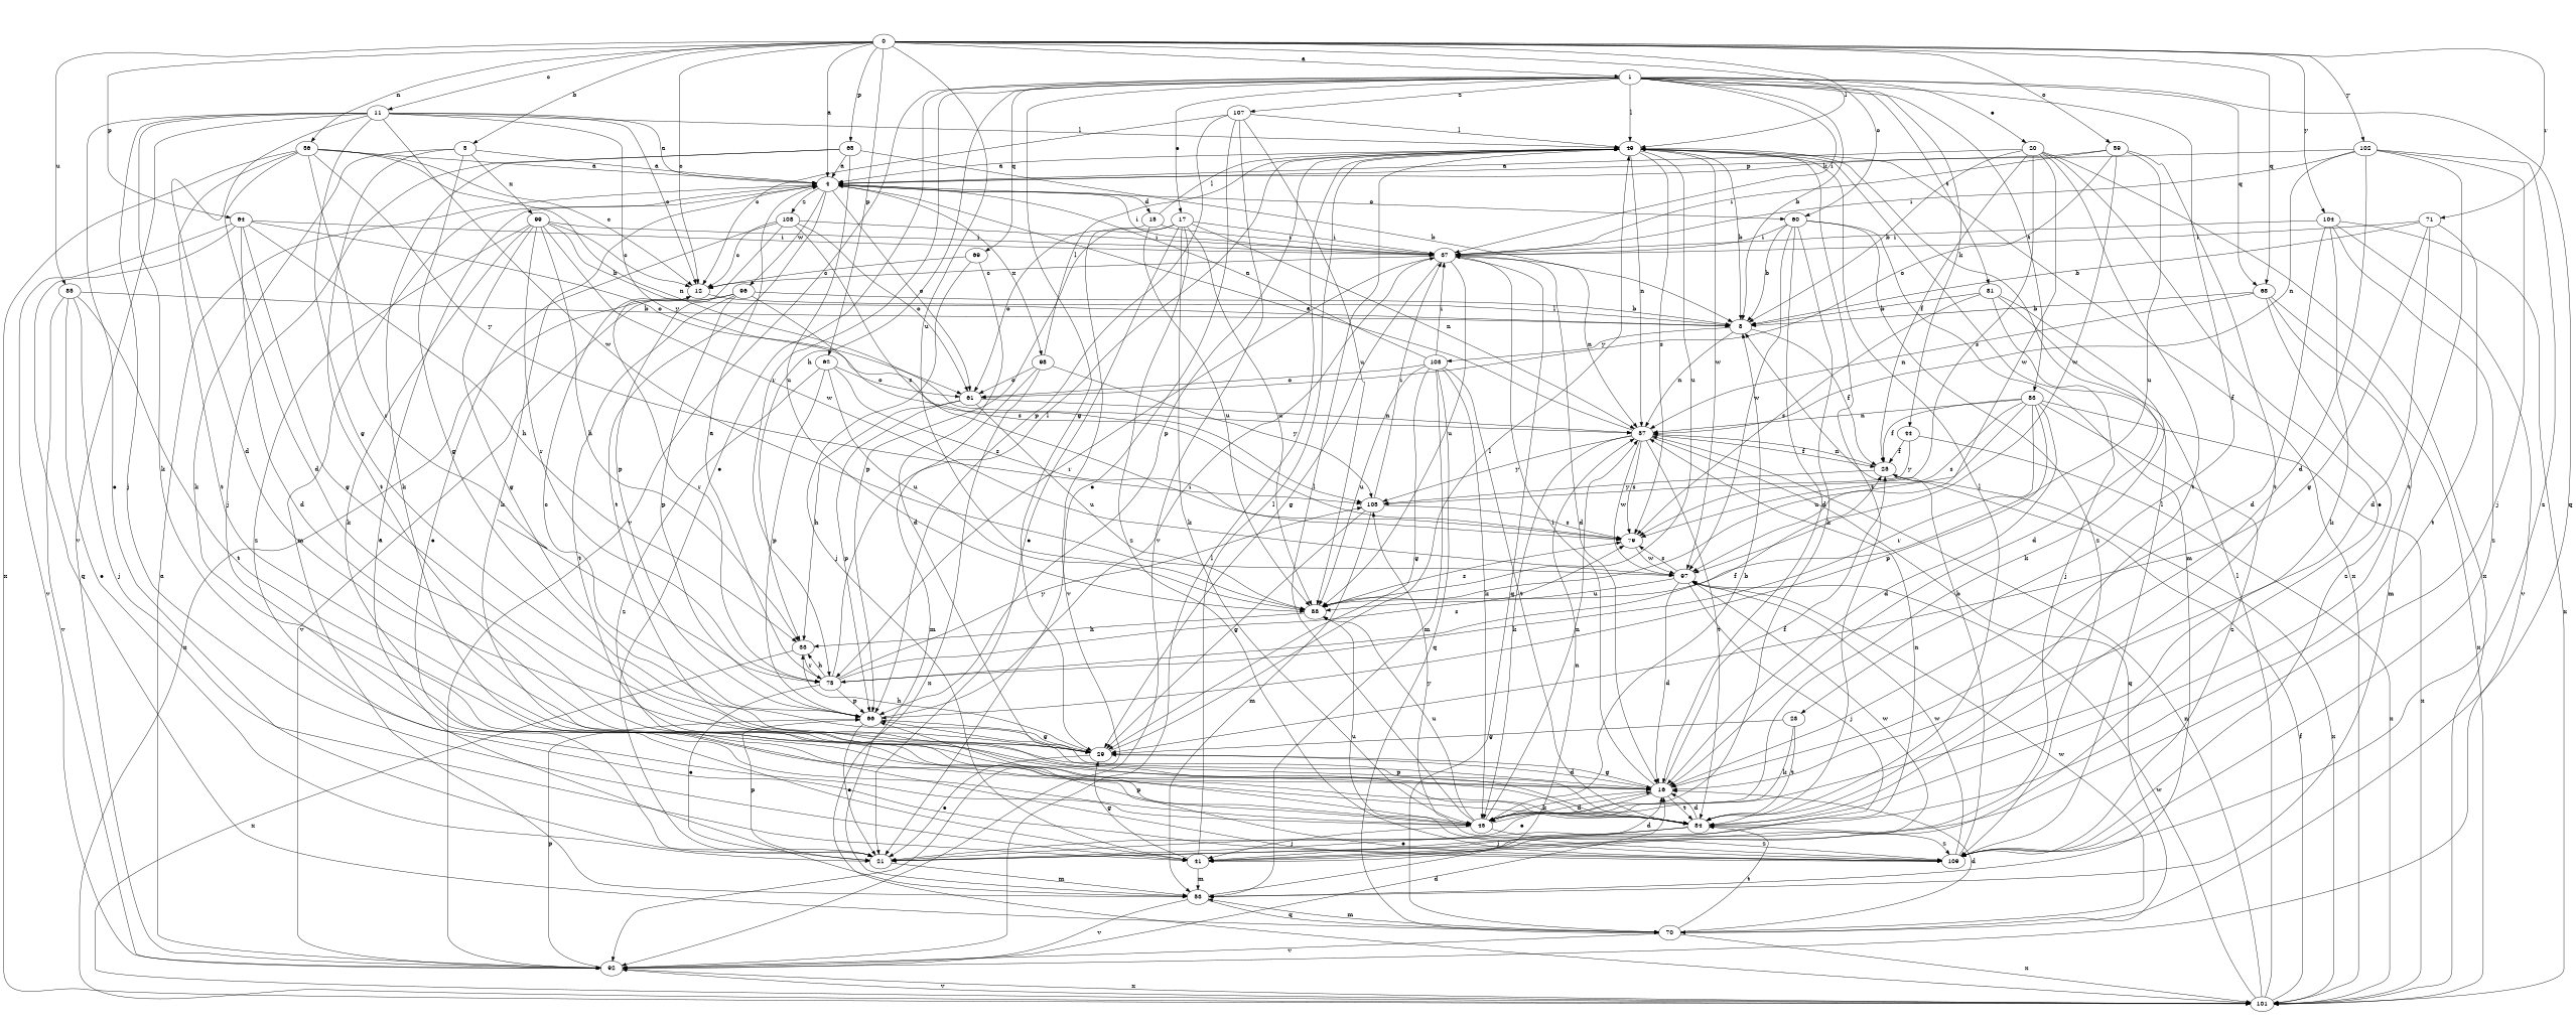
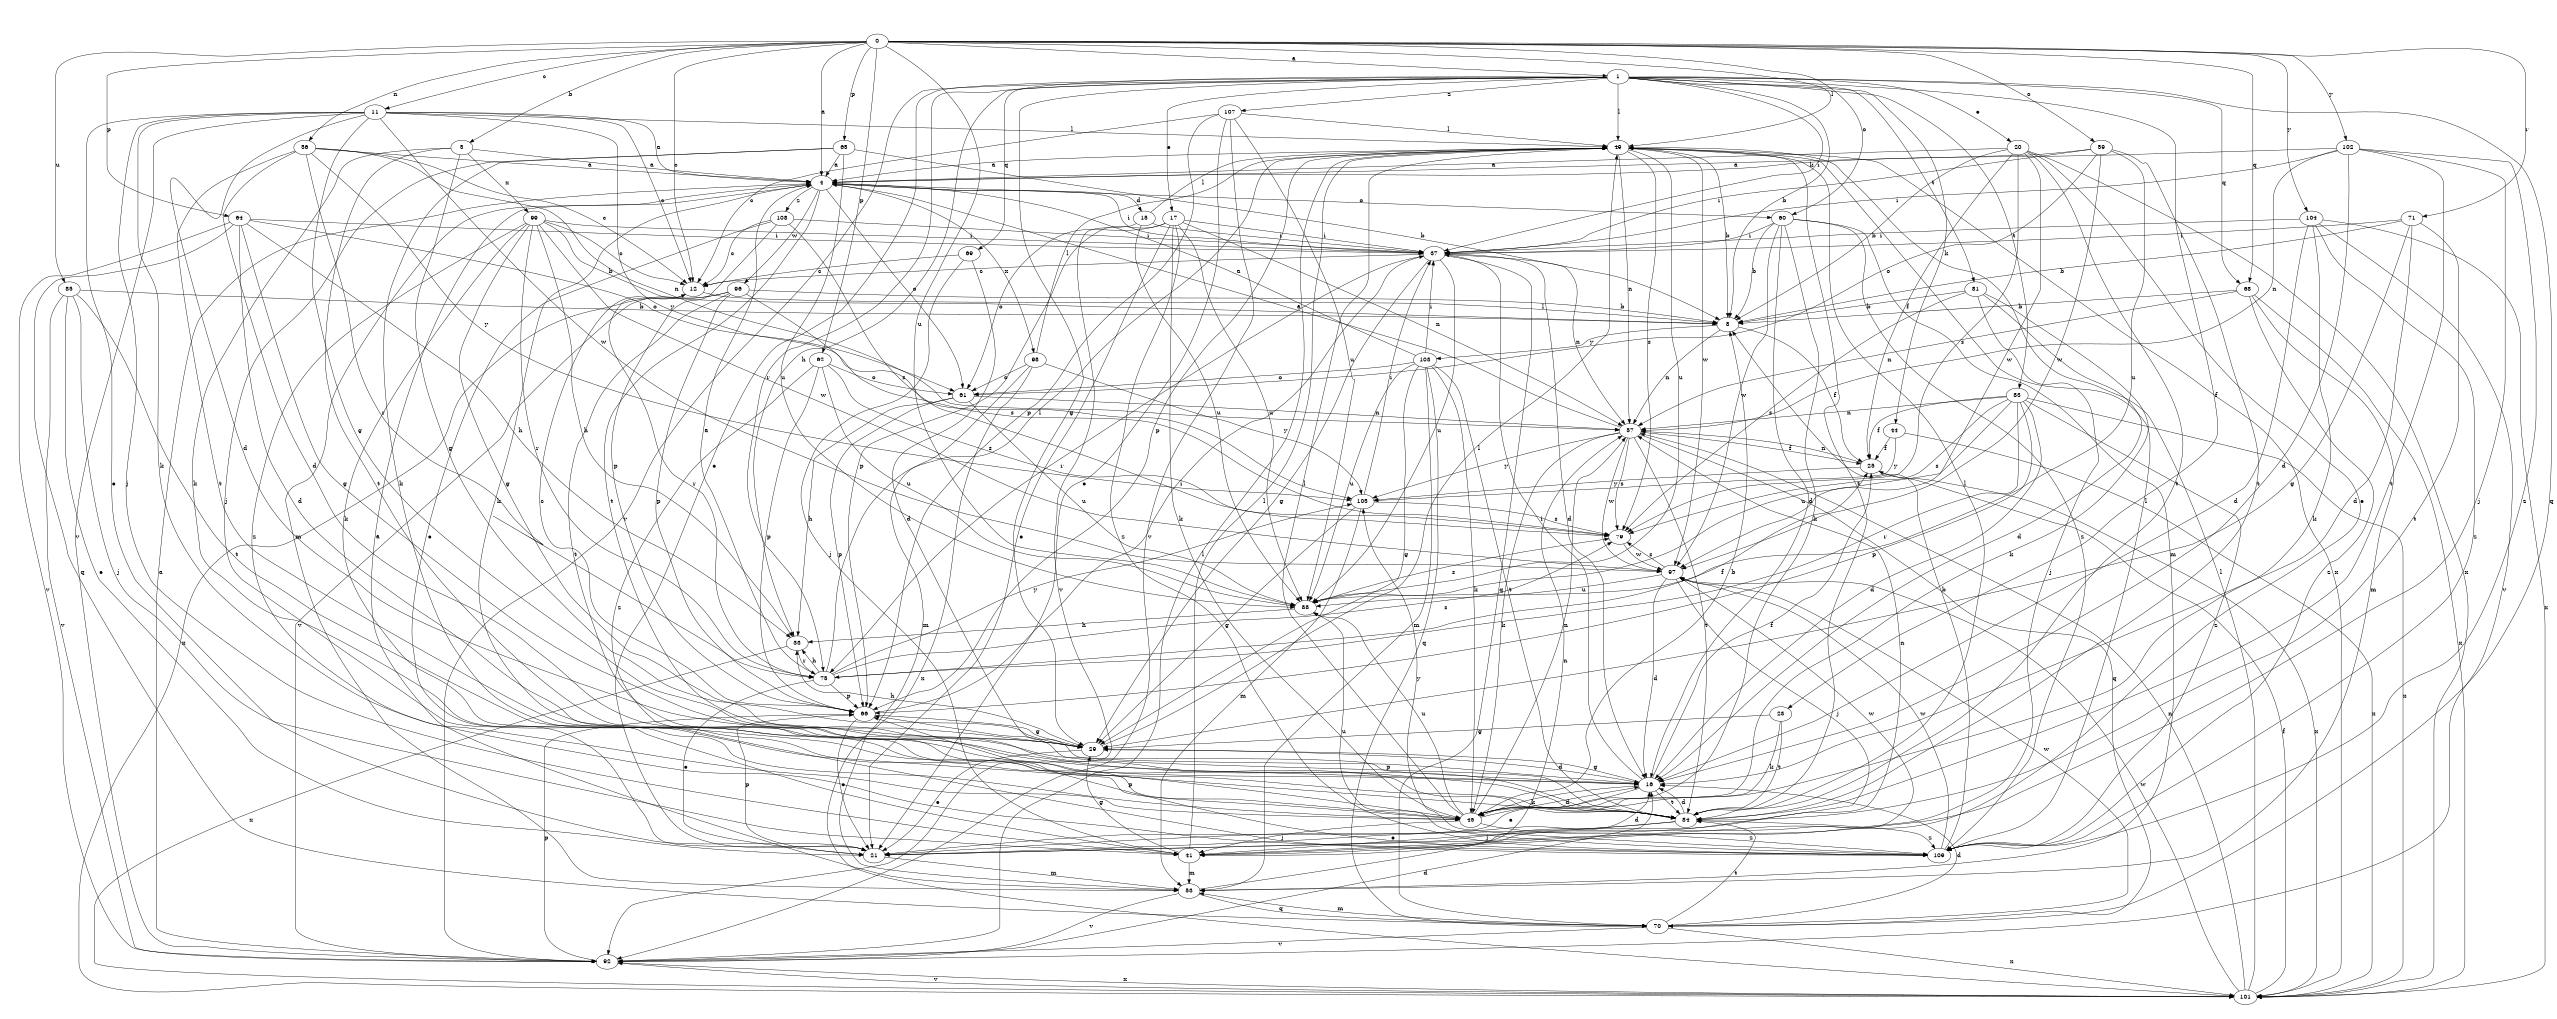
  strict digraph {
    0
    1
    4
    5
    11
    12
    49
    56
    59
    60
    62
    64
    65
    68
    71
    85
    88
    102
    104
    37
    8
    17
    20
    21
    23
    29
    33
    44
    69
    70
    75
    81
    83
    92
    107
    15
    45
    53
    61
    84
    96
    98
    108
    99
    16
    41
    97
    105
    57
    66
    79
    101
    109
    103
    25
    0 -> 1 [label=a]
    0 -> 4 [label=a]
    0 -> 5 [label=b]
    0 -> 11 [label=c]
    0 -> 12 [label=c]
    0 -> 49 [label=l]
    0 -> 56 [label=n]
    0 -> 59 [label=o]
    0 -> 60 [label=o]
    0 -> 62 [label=p]
    0 -> 64 [label=p]
    0 -> 65 [label=p]
    0 -> 68 [label=q]
    0 -> 71 [label=r]
    0 -> 85 [label=u]
    0 -> 88 [label=u]
    0 -> 102 [label=y]
    0 -> 104 [label=y]
    1 -> 49 [label=l]
    1 -> 68 [label=q]
    1 -> 37 [label=i]
    1 -> 8 [label=b]
    1 -> 17 [label=e]
    1 -> 20 [label=e]
    1 -> 21 [label=e]
    1 -> 23 [label=f]
    1 -> 29 [label=g]
    1 -> 33 [label=h]
    1 -> 44 [label=k]
    1 -> 69 [label=q]
    1 -> 70 [label=q]
    1 -> 75 [label=r]
    1 -> 81 [label=t]
    1 -> 83 [label=t]
    1 -> 92 [label=v]
    1 -> 107 [label=z]
    4 -> 60 [label=o]
    4 -> 37 [label=i]
    4 -> 15 [label=d]
    4 -> 45 [label=k]
    4 -> 53 [label=m]
    4 -> 61 [label=o]
    4 -> 84 [label=t]
    4 -> 96 [label=w]
    4 -> 98 [label=x]
    4 -> 108 [label=z]
    5 -> 4 [label=a]
    5 -> 29 [label=g]
    5 -> 45 [label=k]
    5 -> 84 [label=t]
    5 -> 99 [label=x]
    11 -> 4 [label=a]
    11 -> 12 [label=c]
    11 -> 49 [label=l]
    11 -> 21 [label=e]
    11 -> 29 [label=g]
    11 -> 92 [label=v]
    11 -> 45 [label=k]
    11 -> 16 [label=d]
    11 -> 41 [label=j]
    11 -> 97 [label=w]
    11 -> 105 [label=y]
    12 -> 8 [label=l]
    12 -> 75 [label=r]
    49 -> 4 [label=a]
    49 -> 88 [label=u]
    49 -> 8 [label=b]
    49 -> 84 [label=t]
    49 -> 97 [label=w]
    49 -> 57 [label=n]
    49 -> 66 [label=p]
    49 -> 79 [label=s]
    49 -> 101 [label=x]
    56 -> 4 [label=a]
    56 -> 12 [label=c]
    56 -> 75 [label=r]
    56 -> 84 [label=t]
    56 -> 16 [label=d]
    56 -> 105 [label=y]
    56 -> 57 [label=n]
-   56 -> 101 [label=x]
-   59 -> 4 [label=p]
+   59 -> 4 [label=a]
    59 -> 88 [label=u]
    59 -> 37 [label=i]
    59 -> 61 [label=o]
    59 -> 84 [label=t]
    59 -> 97 [label=w]
    60 -> 37 [label=i]
    60 -> 8 [label=b]
    60 -> 45 [label=k]
    60 -> 53 [label=m]
    60 -> 16 [label=d]
    60 -> 97 [label=w]
    60 -> 109 [label=z]
    62 -> 88 [label=u]
    62 -> 61 [label=o]
    62 -> 66 [label=p]
    62 -> 79 [label=s]
    62 -> 109 [label=z]
    64 -> 37 [label=i]
    64 -> 29 [label=g]
    64 -> 33 [label=h]
    64 -> 70 [label=q]
    64 -> 92 [label=v]
    64 -> 61 [label=o]
    64 -> 16 [label=d]
    65 -> 4 [label=a]
    65 -> 88 [label=u]
    65 -> 8 [label=b]
    65 -> 45 [label=k]
    65 -> 41 [label=j]
    68 -> 8 [label=b]
    68 -> 53 [label=m]
    68 -> 57 [label=n]
    68 -> 101 [label=x]
    68 -> 109 [label=z]
    71 -> 37 [label=i]
    71 -> 8 [label=b]
    71 -> 29 [label=g]
    71 -> 84 [label=t]
    71 -> 16 [label=d]
    85 -> 8 [label=b]
    85 -> 21 [label=e]
    85 -> 92 [label=v]
    85 -> 84 [label=t]
    85 -> 41 [label=j]
    88 -> 33 [label=h]
    88 -> 79 [label=s]
    102 -> 4 [label=k]
    102 -> 37 [label=i]
    102 -> 84 [label=t]
    102 -> 16 [label=d]
    102 -> 41 [label=j]
    102 -> 57 [label=n]
    102 -> 109 [label=z]
    104 -> 37 [label=i]
    104 -> 92 [label=v]
    104 -> 45 [label=k]
    104 -> 16 [label=d]
    104 -> 101 [label=x]
    104 -> 109 [label=z]
    37 -> 12 [label=c]
    37 -> 88 [label=u]
    37 -> 29 [label=g]
    37 -> 70 [label=q]
    37 -> 75 [label=r]
    37 -> 16 [label=d]
    37 -> 57 [label=n]
    8 -> 57 [label=n]
    8 -> 103 [label=y]
    8 -> 25 [label=f]
    17 -> 88 [label=u]
    17 -> 37 [label=i]
    17 -> 21 [label=e]
    17 -> 45 [label=k]
    17 -> 61 [label=o]
    17 -> 57 [label=n]
    17 -> 66 [label=p]
    17 -> 109 [label=z]
    20 -> 4 [label=a]
    20 -> 8 [label=b]
    20 -> 21 [label=e]
    20 -> 84 [label=t]
    20 -> 97 [label=w]
    20 -> 79 [label=s]
    20 -> 101 [label=x]
    20 -> 25 [label=f]
    21 -> 53 [label=m]
    21 -> 16 [label=d]
    21 -> 57 [label=n]
    21 -> 66 [label=p]
    23 -> 29 [label=g]
    23 -> 45 [label=k]
    23 -> 84 [label=t]
    29 -> 49 [label=l]
    29 -> 21 [label=e]
    29 -> 33 [label=h]
    29 -> 16 [label=d]
    33 -> 75 [label=r]
    33 -> 101 [label=x]
    44 -> 105 [label=y]
    44 -> 101 [label=x]
    44 -> 25 [label=f]
    69 -> 12 [label=c]
    69 -> 16 [label=d]
    69 -> 41 [label=j]
    70 -> 92 [label=v]
    70 -> 53 [label=m]
    70 -> 84 [label=t]
    70 -> 16 [label=d]
    70 -> 97 [label=w]
    70 -> 101 [label=x]
    75 -> 4 [label=a]
    75 -> 49 [label=l]
    75 -> 21 [label=e]
    75 -> 33 [label=h]
    75 -> 105 [label=y]
    75 -> 66 [label=p]
    75 -> 79 [label=s]
    75 -> 25 [label=f]
    81 -> 8 [label=b]
    81 -> 45 [label=k]
    81 -> 16 [label=d]
    81 -> 41 [label=j]
    81 -> 79 [label=s]
    83 -> 88 [label=u]
    83 -> 75 [label=r]
    83 -> 16 [label=d]
    83 -> 57 [label=n]
    83 -> 66 [label=p]
    83 -> 79 [label=s]
    83 -> 101 [label=x]
    83 -> 109 [label=z]
    83 -> 25 [label=f]
    92 -> 4 [label=a]
    92 -> 49 [label=l]
    92 -> 16 [label=d]
    92 -> 66 [label=p]
    92 -> 101 [label=x]
    107 -> 12 [label=c]
    107 -> 49 [label=l]
    107 -> 88 [label=u]
    107 -> 21 [label=e]
    107 -> 92 [label=v]
    107 -> 66 [label=p]
    15 -> 49 [label=l]
    15 -> 88 [label=u]
    15 -> 37 [label=i]
    15 -> 92 [label=v]
    45 -> 49 [label=l]
    45 -> 88 [label=u]
    45 -> 8 [label=b]
    45 -> 16 [label=d]
    45 -> 41 [label=j]
    45 -> 57 [label=n]
    45 -> 109 [label=z]
    53 -> 4 [label=a]
    53 -> 70 [label=q]
    53 -> 92 [label=v]
    53 -> 57 [label=n]
    61 -> 88 [label=u]
    61 -> 33 [label=h]
    61 -> 57 [label=n]
    61 -> 66 [label=p]
    84 -> 49 [label=l]
    84 -> 21 [label=e]
    84 -> 16 [label=d]
    84 -> 41 [label=j]
    84 -> 66 [label=p]
    84 -> 109 [label=z]
    96 -> 8 [label=b]
    96 -> 92 [label=v]
    96 -> 84 [label=t]
    96 -> 66 [label=p]
    96 -> 79 [label=s]
    96 -> 101 [label=x]
    98 -> 49 [label=l]
    98 -> 53 [label=m]
    98 -> 61 [label=o]
    98 -> 105 [label=y]
    98 -> 101 [label=x]
    108 -> 12 [label=c]
    108 -> 37 [label=i]
    108 -> 21 [label=e]
-   108 -> 61 [label=o]
    108 -> 66 [label=p]
    108 -> 79 [label=s]
    99 -> 12 [label=c]
    99 -> 37 [label=i]
    99 -> 8 [label=b]
    99 -> 29 [label=g]
    99 -> 33 [label=h]
    99 -> 75 [label=r]
    99 -> 45 [label=k]
    99 -> 97 [label=w]
    99 -> 109 [label=z]
    16 -> 37 [label=i]
    16 -> 21 [label=e]
    16 -> 29 [label=g]
    16 -> 45 [label=k]
    16 -> 84 [label=t]
    16 -> 25 [label=f]
    41 -> 49 [label=l]
    41 -> 29 [label=g]
    41 -> 53 [label=m]
    41 -> 97 [label=w]
    97 -> 88 [label=u]
    97 -> 16 [label=d]
    97 -> 41 [label=j]
    97 -> 79 [label=s]
    105 -> 37 [label=i]
    105 -> 29 [label=g]
    105 -> 53 [label=m]
    105 -> 79 [label=s]
    57 -> 4 [label=a]
    57 -> 70 [label=q]
    57 -> 45 [label=k]
    57 -> 84 [label=t]
    57 -> 97 [label=w]
    57 -> 105 [label=y]
    57 -> 79 [label=s]
    57 -> 25 [label=f]
    66 -> 12 [label=c]
    66 -> 37 [label=i]
    66 -> 21 [label=e]
    66 -> 29 [label=g]
    79 -> 97 [label=w]
    101 -> 49 [label=l]
    101 -> 92 [label=v]
    101 -> 97 [label=w]
    101 -> 57 [label=n]
    101 -> 25 [label=f]
    109 -> 49 [label=l]
    109 -> 88 [label=u]
    109 -> 8 [label=b]
    109 -> 97 [label=w]
    109 -> 105 [label=y]
    109 -> 66 [label=p]
    103 -> 4 [label=a]
    103 -> 88 [label=u]
    103 -> 37 [label=i]
    103 -> 29 [label=g]
    103 -> 70 [label=q]
    103 -> 45 [label=k]
    103 -> 53 [label=m]
    103 -> 61 [label=o]
    103 -> 84 [label=t]
    25 -> 105 [label=y]
    25 -> 57 [label=n]
    25 -> 101 [label=x]
  }
